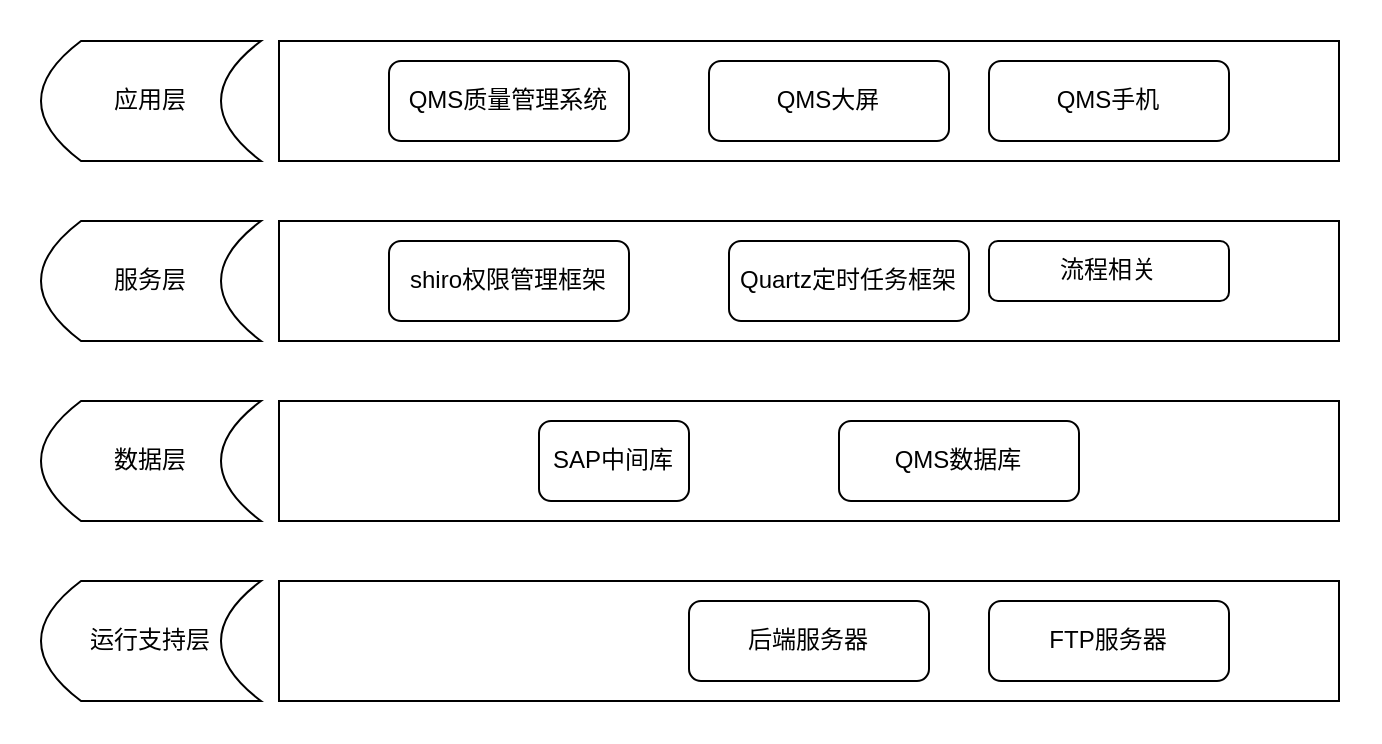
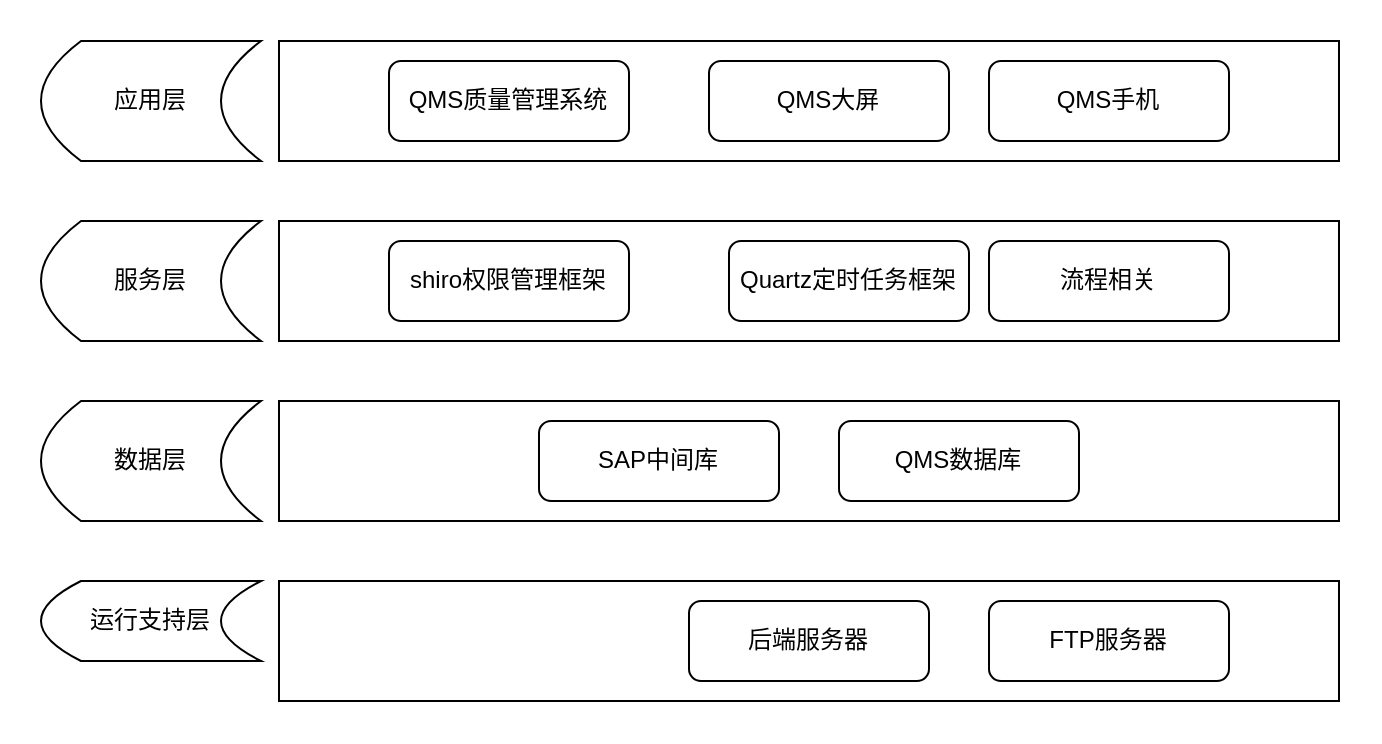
  <mxCell id="0" />
  <mxCell id="1" parent="0" />
  <mxCell id="2" value="" style="rounded=0;whiteSpace=wrap;html=1;" vertex="1" parent="1"><mxGeometry x="139" y="20" width="530" height="60" as="geometry" /></mxCell>
  <mxCell id="3" value="" style="rounded=0;whiteSpace=wrap;html=1;" vertex="1" parent="1"><mxGeometry x="139" y="110" width="530" height="60" as="geometry" /></mxCell>
  <mxCell id="4" value="" style="rounded=0;whiteSpace=wrap;html=1;" vertex="1" parent="1"><mxGeometry x="139" y="200" width="530" height="60" as="geometry" /></mxCell>
  <mxCell id="5" value="" style="rounded=0;whiteSpace=wrap;html=1;" vertex="1" parent="1"><mxGeometry x="139" y="290" width="530" height="60" as="geometry" /></mxCell>
  <mxCell id="6" value="应用层" style="shape=dataStorage;whiteSpace=wrap;html=1;fixedSize=1;" vertex="1" parent="1"><mxGeometry x="20" y="20" width="110" height="60" as="geometry" /></mxCell>
  <mxCell id="7" value="服务层" style="shape=dataStorage;whiteSpace=wrap;html=1;fixedSize=1;" vertex="1" parent="1"><mxGeometry x="20" y="110" width="110" height="60" as="geometry" /></mxCell>
  <mxCell id="8" value="数据层" style="shape=dataStorage;whiteSpace=wrap;html=1;fixedSize=1;" vertex="1" parent="1"><mxGeometry x="20" y="200" width="110" height="60" as="geometry" /></mxCell>
- <mxCell id="9" value="运行支持层" style="shape=dataStorage;whiteSpace=wrap;html=1;fixedSize=1;" vertex="1" parent="1"><mxGeometry x="20" y="290" width="110" height="60" as="geometry" /></mxCell>
+ <mxCell id="9" value="运行支持层" style="shape=dataStorage;whiteSpace=wrap;html=1;fixedSize=1;" vertex="1" parent="1"><mxGeometry x="20" y="290" width="110" height="40" as="geometry" /></mxCell>
  <mxCell id="10" value="QMS质量管理系统" style="rounded=1;whiteSpace=wrap;html=1;" vertex="1" parent="1"><mxGeometry x="194" y="30" width="120" height="40" as="geometry" /></mxCell>
  <mxCell id="11" value="QMS大屏" style="rounded=1;whiteSpace=wrap;html=1;" vertex="1" parent="1"><mxGeometry x="354" y="30" width="120" height="40" as="geometry" /></mxCell>
  <mxCell id="12" value="QMS手机" style="rounded=1;whiteSpace=wrap;html=1;" vertex="1" parent="1"><mxGeometry x="494" y="30" width="120" height="40" as="geometry" /></mxCell>
  <mxCell id="13" value="shiro权限管理框架" style="rounded=1;whiteSpace=wrap;html=1;" vertex="1" parent="1"><mxGeometry x="194" y="120" width="120" height="40" as="geometry" /></mxCell>
  <mxCell id="14" value="Quartz定时任务框架" style="rounded=1;whiteSpace=wrap;html=1;" vertex="1" parent="1"><mxGeometry x="364" y="120" width="120" height="40" as="geometry" /></mxCell>
- <mxCell id="15" value="流程相关" style="rounded=1;whiteSpace=wrap;html=1;" vertex="1" parent="1"><mxGeometry x="494" y="120" width="120" height="30" as="geometry" /></mxCell>
- <mxCell id="16" value="SAP中间库" style="rounded=1;whiteSpace=wrap;html=1;" vertex="1" parent="1"><mxGeometry x="269" y="210" width="75" height="40" as="geometry" /></mxCell>
+ <mxCell id="15" value="流程相关" style="rounded=1;whiteSpace=wrap;html=1;" vertex="1" parent="1"><mxGeometry x="494" y="120" width="120" height="40" as="geometry" /></mxCell>
+ <mxCell id="16" value="SAP中间库" style="rounded=1;whiteSpace=wrap;html=1;" vertex="1" parent="1"><mxGeometry x="269" y="210" width="120" height="40" as="geometry" /></mxCell>
  <mxCell id="17" value="QMS数据库" style="rounded=1;whiteSpace=wrap;html=1;" vertex="1" parent="1"><mxGeometry x="419" y="210" width="120" height="40" as="geometry" /></mxCell>
  <mxCell id="18" value="后端服务器" style="rounded=1;whiteSpace=wrap;html=1;" vertex="1" parent="1"><mxGeometry x="344" y="300" width="120" height="40" as="geometry" /></mxCell>
  <mxCell id="19" value="FTP服务器" style="rounded=1;whiteSpace=wrap;html=1;" vertex="1" parent="1"><mxGeometry x="494" y="300" width="120" height="40" as="geometry" /></mxCell>
